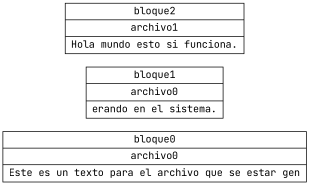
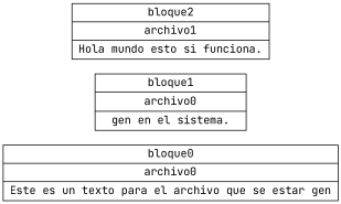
  digraph {
    rankdir=LR
    fontname="JetBrains Mono"
    node [shape=record fontname="JetBrains Mono"]
    n1 [label="<f0> bloque0| <f1> archivo0|<f2> Este es un texto para el archivo que se estar gen"]
-   n2 [label="<f0> bloque1| <f1> archivo0|<f2> erando en el sistema."]
+   n2 [label="<f0> bloque1| <f1> archivo0|<f2> gen en el sistema."]
    n3 [label="<f0> bloque2| <f1> archivo1|<f2> Hola mundo esto si funciona."]
  }
